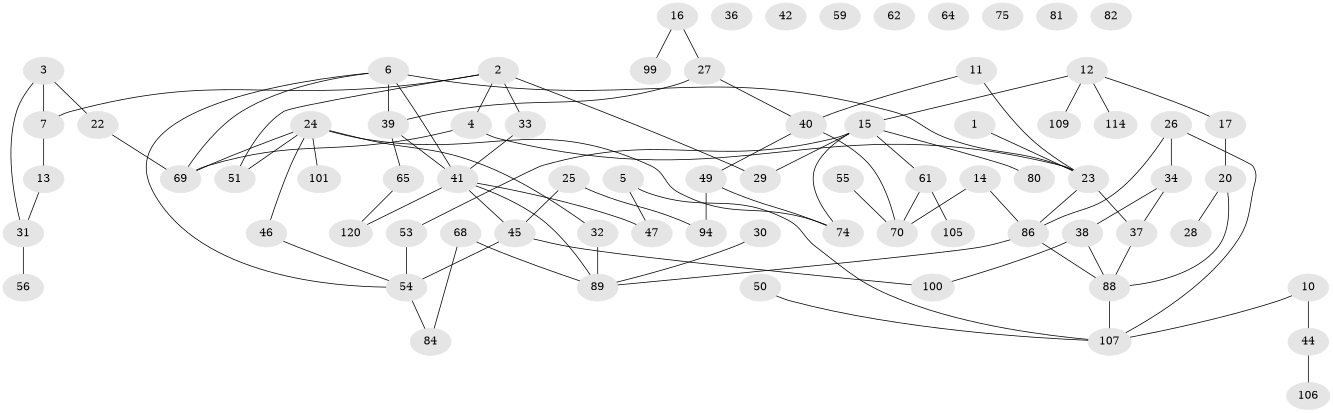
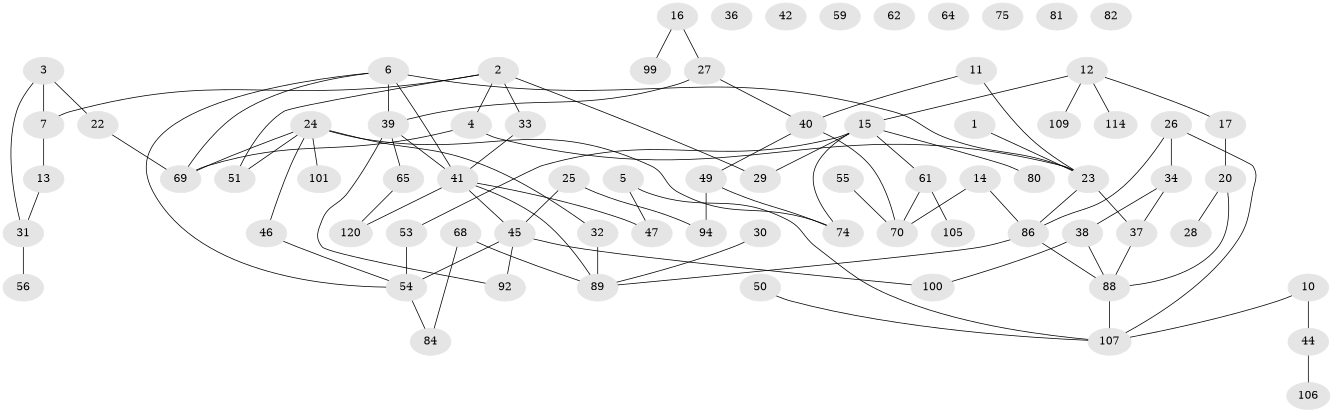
  graph {
    node [color=gray90 style=filled]
    1 [super="+35"]
    23 [super="+72"]
    86 [super="+91"]
    37
    2 [super="+43"]
    4 [super="+19"]
    7 [super="+78"]
    29 [super="+97"]
    33 [super="+104"]
    51
    69 [super="+112"]
    13
    41 [super="+116"]
    3 [super="+73"]
    22 [super="+76"]
    31 [super="+102"]
    56 [super="+77"]
    5 [super="+63"]
    47 [super="+67"]
    107 [super="+118"]
    6 [super="+8"]
    39 [super="+71"]
    54 [super="+57"]
    65
+   92 [super="+117"]
    45 [super="+95"]
    89 [super="+90"]
    120
    84 [super="+103"]
    20 [super="+83"]
    28
    88 [super="+121"]
    49 [super="+79"]
    74 [super="+93"]
    94 [super="+111"]
    44 [super="+52"]
    106
    10
    11 [super="+85"]
    40 [super="+110"]
    70 [super="+113"]
    12 [super="+21"]
    15 [super="+96"]
    17 [super="+48"]
    109
    114
    53 [super="+98"]
    61
    80
    14
    105
    16 [super="+18"]
    27 [super="+87"]
    99 [super="+115"]
    55
    24 [super="+60"]
    32
    46 [super="+66"]
    101
    100 [super="+108"]
    25
    34 [super="+58"]
    38
    26
    30
    36
    42
    50
    59
    62
    64
    68
    75
    81
    82
    1 -- 23
    23 -- 86
    23 -- 37
    86 -- 89
    86 -- 88
    37 -- 88
    2 -- 4
    2 -- 7
    2 -- 29
    2 -- 33 [weight=2]
    2 -- 51
    4 -- 23
    4 -- 69
    7 -- 13
    33 -- 41
    13 -- 31
    41 -- 47
    41 -- 45
    41 -- 89
    41 -- 120
    3 -- 7
    3 -- 22
    3 -- 31
    22 -- 69
    31 -- 56
    5 -- 47 [weight=2]
    5 -- 107
    6 -- 23
    6 -- 69
    6 -- 41
    6 -- 39 [weight=2]
    6 -- 54
    39 -- 41
    39 -- 65
+   39 -- 92
    54 -- 84
    65 -- 120
    45 -- 54
+   45 -- 92
    45 -- 100
    20 -- 28
    20 -- 88
    88 -- 107
    49 -- 74
    49 -- 94
    44 -- 106
    10 -- 107
    10 -- 44
    11 -- 23
    11 -- 40
    40 -- 49
    40 -- 70
    12 -- 15
    12 -- 17
    12 -- 109
    12 -- 114
    15 -- 29
    15 -- 74
    15 -- 53
    15 -- 61
    15 -- 80
    17 -- 20
    53 -- 54
    61 -- 70
    61 -- 105
    14 -- 86
    14 -- 70
    16 -- 27
    16 -- 99
    27 -- 39
    27 -- 40
    55 -- 70
    24 -- 51
    24 -- 69
    24 -- 74
    24 -- 32
    24 -- 46
    24 -- 101
    32 -- 89
    46 -- 54
    25 -- 45
    25 -- 94
    34 -- 37
    34 -- 38
    38 -- 88
    38 -- 100
    26 -- 86
    26 -- 107
    26 -- 34
    30 -- 89
    50 -- 107
    68 -- 89
    68 -- 84
  }
